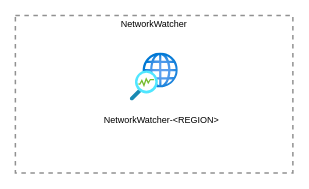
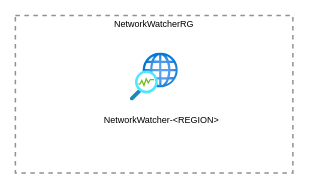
  <mxCell id="0" />
  <mxCell id="1" parent="0" />
- <mxCell id="2" value="NetworkWatcher" style="fontStyle=0;verticalAlign=top;align=center;spacingTop=-2;fillColor=none;rounded=0;whiteSpace=wrap;html=1;strokeColor=#919191;strokeWidth=2;dashed=1;container=1;collapsible=0;expand=0;recursiveResize=0;" vertex="1" parent="1"><mxGeometry x="20" y="20" width="370" height="210" as="geometry" /></mxCell>
+ <mxCell id="2" value="NetworkWatcherRG" style="fontStyle=0;verticalAlign=top;align=center;spacingTop=-2;fillColor=none;rounded=0;whiteSpace=wrap;html=1;strokeColor=#919191;strokeWidth=2;dashed=1;container=1;collapsible=0;expand=0;recursiveResize=0;" vertex="1" parent="1"><mxGeometry x="20" y="20" width="370" height="210" as="geometry" /></mxCell>
  <mxCell id="3" value="" style="aspect=fixed;html=1;points=[];align=center;image;fontSize=12;image=img/lib/azure2/networking/Network_Watcher.svg;" vertex="1" parent="2"><mxGeometry x="153" y="50" width="64" height="64" as="geometry" /></mxCell>
  <mxCell id="4" value="NetworkWatcher-&amp;lt;REGION&amp;gt;" style="text;html=1;strokeColor=none;fillColor=none;align=center;verticalAlign=middle;whiteSpace=wrap;rounded=0;" vertex="1" parent="2"><mxGeometry x="75" y="130" width="240" height="20" as="geometry" /></mxCell>
